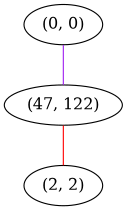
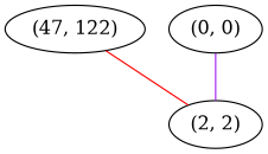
  graph {
    "(47, 122)"
    "(2, 2)"
    "(0, 0)"
    "(47, 122)" -- "(2, 2)" [color=red weight=1]
-   "(0, 0)" -- "(47, 122)" [color=purple weight=4]
+   "(0, 0)" -- "(2, 2)" [color=purple weight=4]
  }
